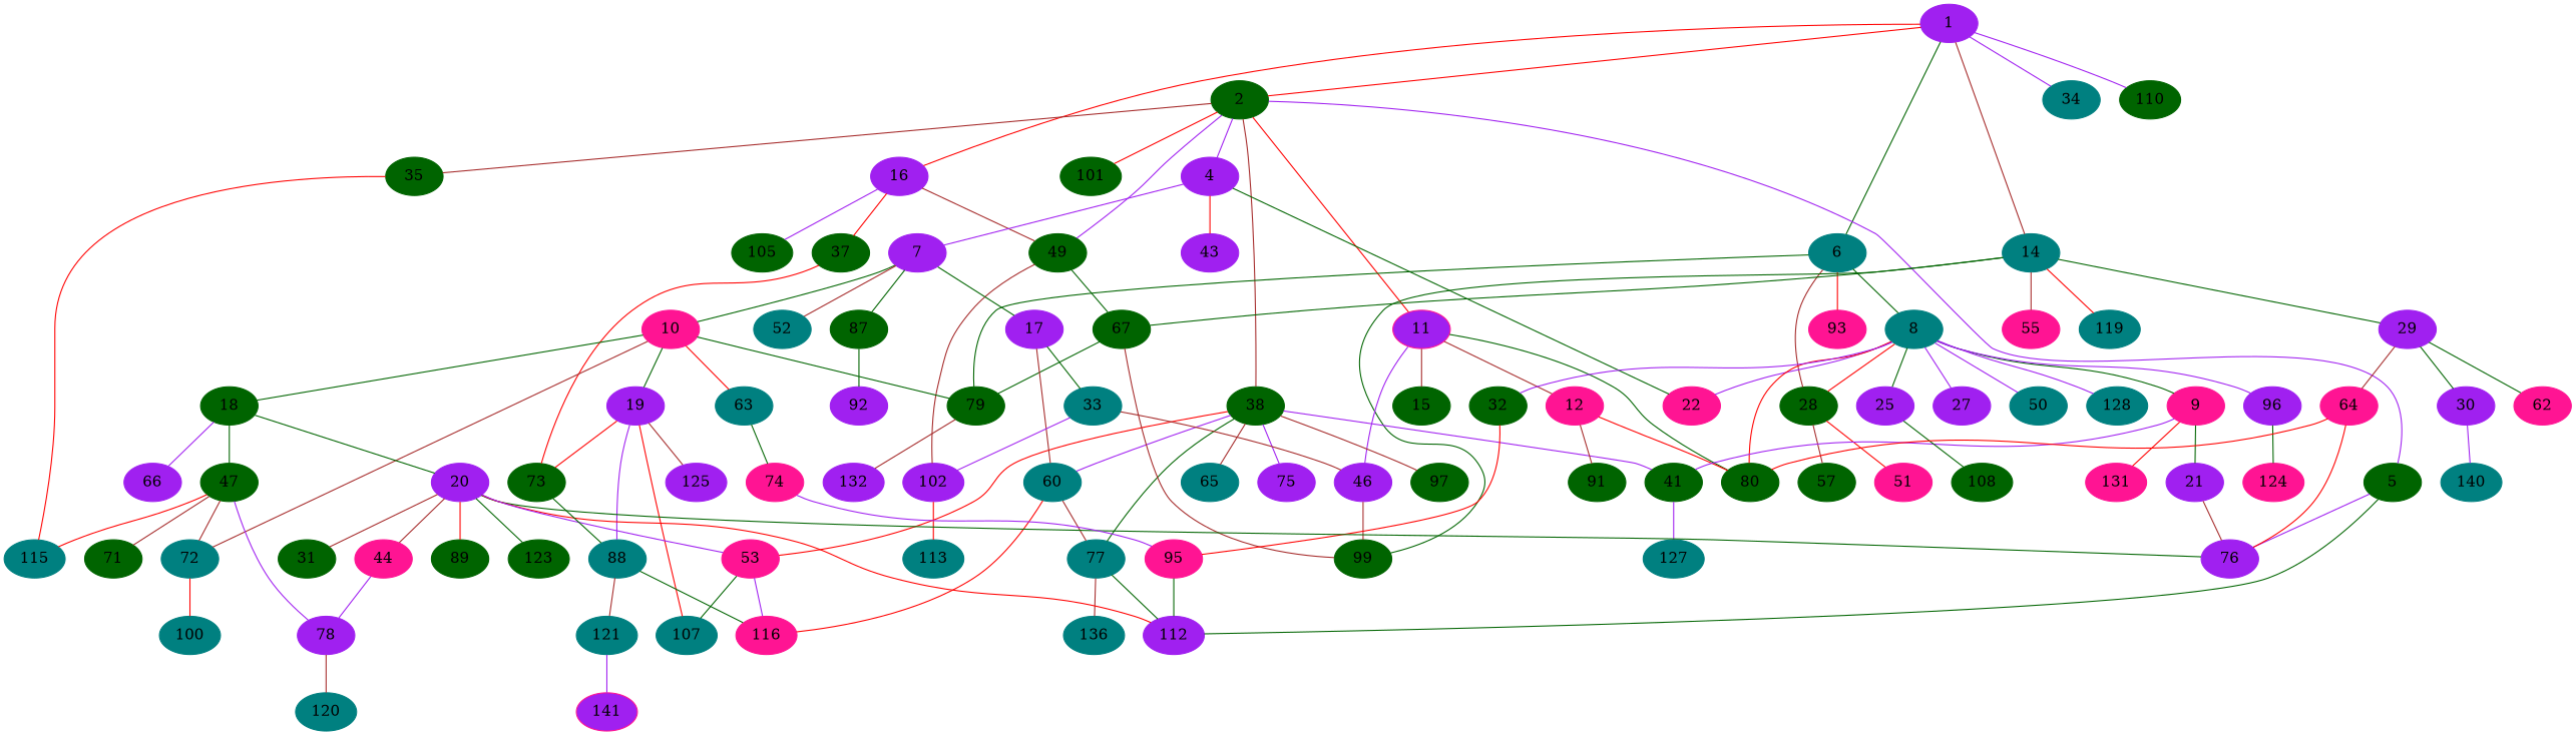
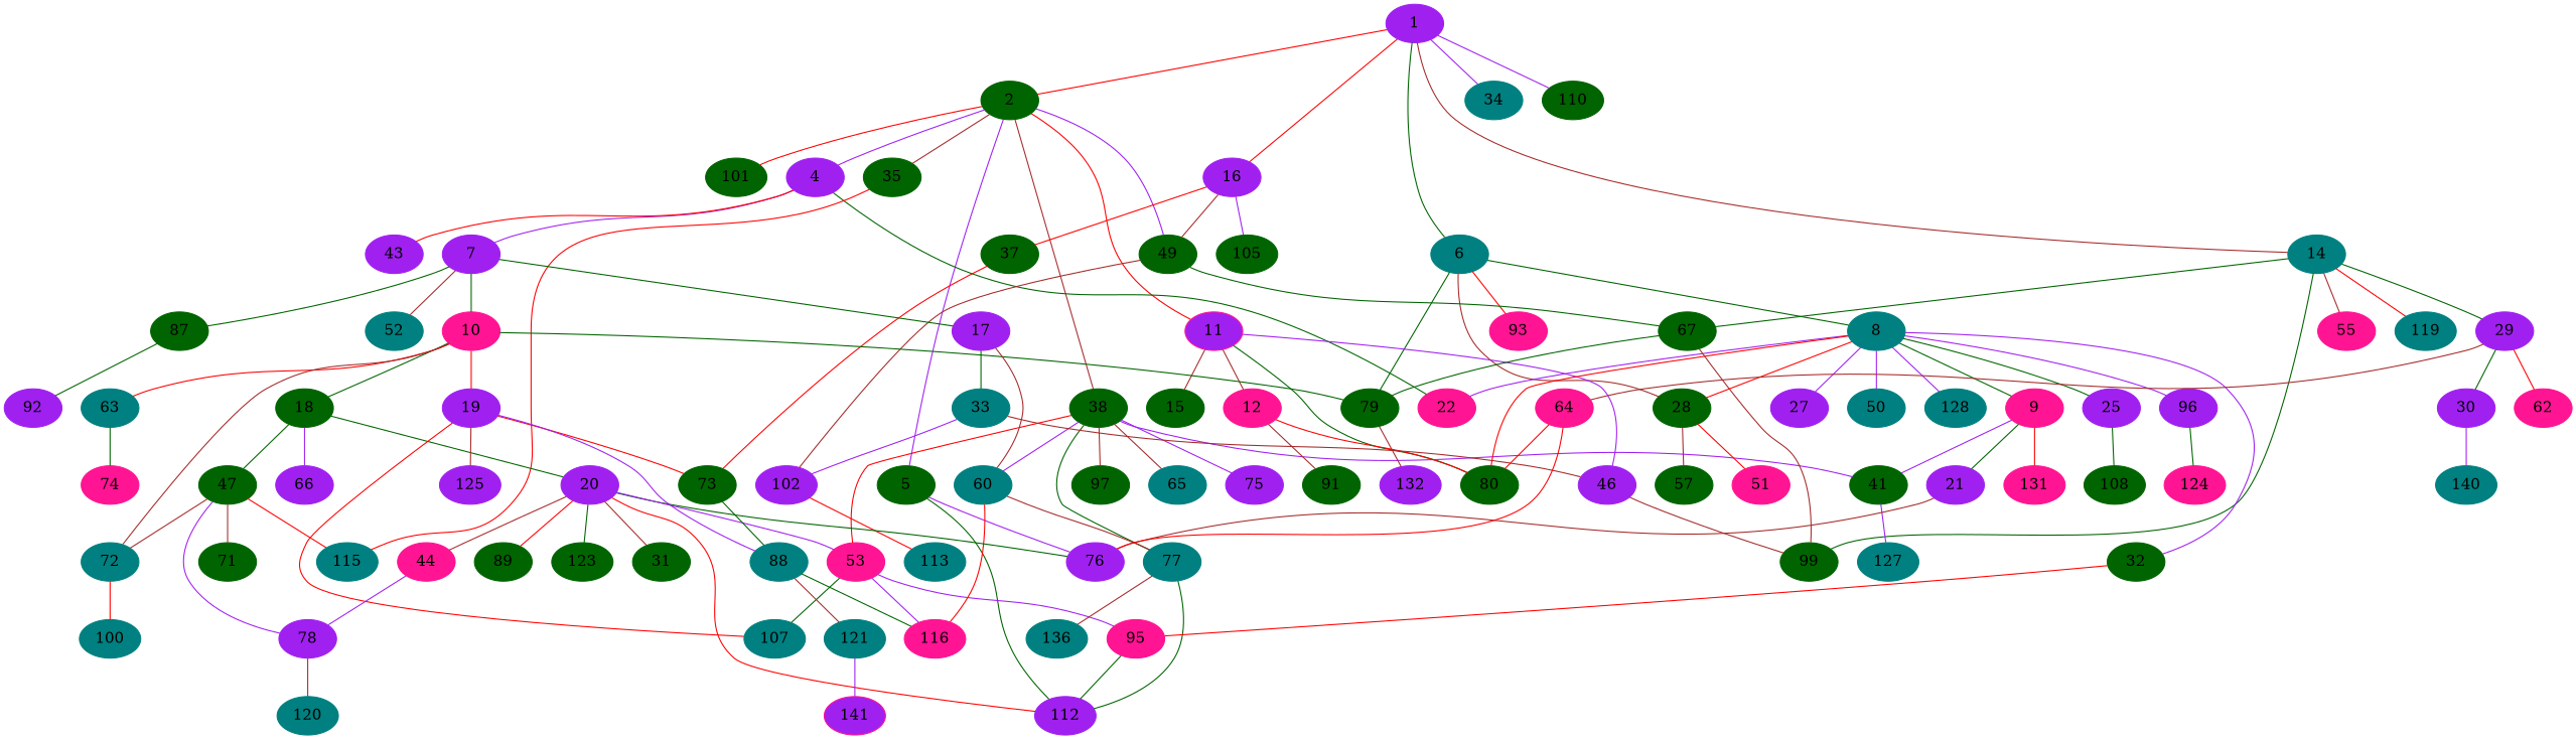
  graph {
    node [color=darkgreen style=filled]
    edge [color=darkgreen]
    1 [color=purple super="+23"]
    2 [super="+3"]
    6 [color=teal super="+86"]
    14 [color=teal super="+81"]
    16 [color=purple super="+40"]
    34 [color=teal]
    110
    4 [color=purple super="+111"]
    5 [super="+139"]
    11 [color=deeppink fillcolor=purple super="+70"]
    35
    38 [super="+42"]
    49 [super="+109"]
    101
    8 [color=teal super="+24"]
    28 [super="+45"]
    79 [super="+94"]
    93 [color=deeppink]
    29 [color=purple super="+54"]
    55 [color=deeppink super="+103"]
    67
    99 [super="+138"]
    119 [color=teal]
    37 [super="+104"]
    105
    7 [color=purple super="+59"]
    22 [color=deeppink super="+53"]
    43 [color=purple]
    76 [color=purple super="+85"]
    112 [color=purple super="+118"]
    80 [super="+82"]
    12 [color=deeppink super="+134"]
    15
    46 [color=purple super="+83"]
    115 [color=teal]
    41
    60 [color=teal super="+68"]
    n38 [color=deeppink label=53 super="+61"]
    65 [color=teal]
    75 [color=purple super="+129"]
    77 [color=teal super="+122"]
    97
    102 [color=purple super="+143"]
    10 [color=deeppink super="+142"]
    17 [color=purple]
    52 [color=teal]
    87
    9 [color=deeppink super="+13"]
    25 [color=purple super="+36"]
    27 [color=purple]
    32
    50 [color=teal super="+114"]
    96 [color=purple]
    128 [color=teal]
    51 [color=deeppink]
    57
    132 [color=purple]
    18
    19 [color=purple super="+26"]
    63 [color=teal]
    72 [color=teal]
    33 [color=teal super="+69"]
    92 [color=purple]
    21 [color=purple super="+39"]
    131 [color=deeppink]
    108
    95 [color=deeppink super="+98"]
    124 [color=deeppink]
    127 [color=teal]
    20 [color=purple super="+56"]
    47 [super="+48"]
    66 [color=purple super="+90"]
    73
    88 [color=teal super="+106"]
    107 [color=teal]
    125 [color=purple]
    74 [color=deeppink super="+126"]
    100 [color=teal]
    91 [super="+130"]
    30 [color=purple]
    62 [color=deeppink super="+135"]
    64 [color=deeppink super="+133"]
    116 [color=deeppink super="+117"]
    31
    44 [color=deeppink]
    89
    123
    78 [color=purple super="+84"]
    71
    121 [color=teal]
    140 [color=teal]
    113 [color=teal]
    136 [color=teal]
    120 [color=teal]
    141 [color=deeppink fillcolor=purple]
    1 -- 2 [color=red]
    1 -- 6
    1 -- 14 [color=brown]
    1 -- 16 [color=red]
    1 -- 34 [color=purple]
    1 -- 110 [color=purple]
    2 -- 4 [color=purple]
    2 -- 5 [color=purple]
    2 -- 11 [color=red]
    2 -- 35 [color=brown]
    2 -- 38 [color=brown]
    2 -- 49 [color=purple]
    2 -- 101 [color=red]
    6 -- 8
    6 -- 28 [color=brown]
    6 -- 79
    6 -- 93 [color=red]
    14 -- 29
    14 -- 55 [color=brown]
    14 -- 67
    14 -- 99
    14 -- 119 [color=red]
    16 -- 49 [color=brown]
    16 -- 37 [color=red]
    16 -- 105 [color=purple]
    4 -- 7 [color=purple]
    4 -- 22
    4 -- 43 [color=red]
    5 -- 76 [color=purple]
    5 -- 112
    11 -- 80
    11 -- 12 [color=brown]
    11 -- 15 [color=brown]
    11 -- 46 [color=purple]
    35 -- 115 [color=red]
    38 -- 41 [color=purple]
    38 -- 60 [color=purple]
    38 -- n38 [color=red]
    38 -- 65 [color=brown]
    38 -- 75 [color=purple]
    38 -- 77
    38 -- 97 [color=brown]
    49 -- 67
    49 -- 102 [color=brown]
    8 -- 28 [color=red]
    8 -- 22 [color=purple]
    8 -- 80 [color=red]
    8 -- 9
    8 -- 25
    8 -- 27 [color=purple]
    8 -- 32 [color=purple]
    8 -- 50 [color=purple]
    8 -- 96 [color=purple]
    8 -- 128 [color=purple]
    28 -- 51 [color=red]
    28 -- 57 [color=brown]
    79 -- 132 [color=brown]
    29 -- 30
-   29 -- 62
+   29 -- 62 [color=red]
    29 -- 64 [color=brown]
    67 -- 79
    67 -- 99 [color=brown]
    37 -- 73 [color=red]
    7 -- 10
    7 -- 17
    7 -- 52 [color=brown]
    7 -- 87
    12 -- 80 [color=red]
    12 -- 91 [color=brown]
    46 -- 99 [color=brown]
    41 -- 127 [color=purple]
    60 -- 77 [color=brown]
    60 -- 116 [color=red]
    n38 -- 107
    n38 -- 116 [color=purple]
    77 -- 112
    77 -- 136 [color=brown]
    102 -- 113 [color=red]
    10 -- 79
    10 -- 18
-   10 -- 19
+   10 -- 19 [color=red]
    10 -- 63 [color=red]
    10 -- 72 [color=brown]
    17 -- 60 [color=brown]
    17 -- 33
    87 -- 92
    9 -- 41 [color=purple]
    9 -- 21
    9 -- 131 [color=red]
    25 -- 108
    32 -- 95 [color=red]
    96 -- 124
    18 -- 20
    18 -- 47
    18 -- 66 [color=purple weight=2]
    19 -- 73 [color=red]
    19 -- 88 [color=purple]
    19 -- 107 [color=red]
    19 -- 125 [color=brown]
    63 -- 74
    72 -- 100 [color=red]
    33 -- 46 [color=brown]
    33 -- 102 [color=purple]
    21 -- 76 [color=brown]
    95 -- 112
    20 -- 76
    20 -- 112 [color=red]
    20 -- n38 [color=purple]
    20 -- 31 [color=brown]
    20 -- 44 [color=brown]
    20 -- 89 [color=red]
    20 -- 123
    47 -- 115 [color=red]
    47 -- 72 [color=brown]
    47 -- 78 [color=purple]
    47 -- 71 [color=brown]
    73 -- 88
    88 -- 116
    88 -- 121 [color=brown]
-   74 -- 95 [color=purple]
+   n38 -- 95 [color=purple]
    30 -- 140 [color=purple]
    64 -- 76 [color=red]
    64 -- 80 [color=red]
    44 -- 78 [color=purple]
    78 -- 120 [color=brown]
    121 -- 141 [color=purple]
  }
